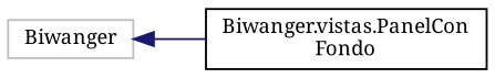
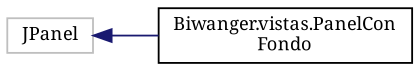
  digraph {
    rankdir=LR
    fontname="Noto Serif"
    node [fillcolor=white fontname="Noto Serif" fontsize=10 shape=record style=filled]
-   n1 [color=grey75 height=0.2 label=Biwanger width=0.4]
+   n1 [color=grey75 height=0.2 label=JPanel width=0.4]
    n2 [color=black height=0.2 label="Biwanger.vistas.PanelCon\lFondo" width=0.4]
    n1 -> n2 [color=midnightblue dir=back fontname="Noto Serif" fontsize=10 labelfontname=Helvetica labelfontsize=10 style=solid]
  }
